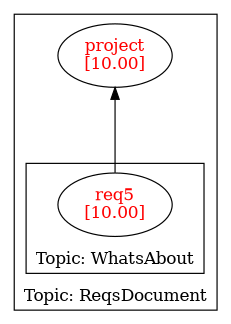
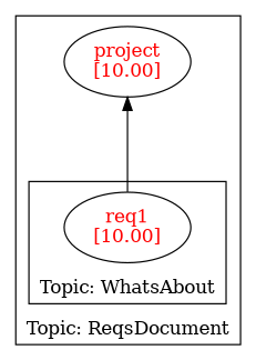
  digraph {
    mclimit=10.0
    nslimit=10.0
    rankdir=BT
    ranksep=1
    node [fontcolor=red]
-   n1 [label="req5\n[10.00]"]
+   n1 [label="req1\n[10.00]"]
    n2 [label="project\n[10.00]"]
    subgraph cluster_1 {
      label="Topic: ReqsDocument"
      n2
      subgraph cluster_2 {
        label="Topic: WhatsAbout"
        n1
      }
    }
    n1 -> n2
  }
